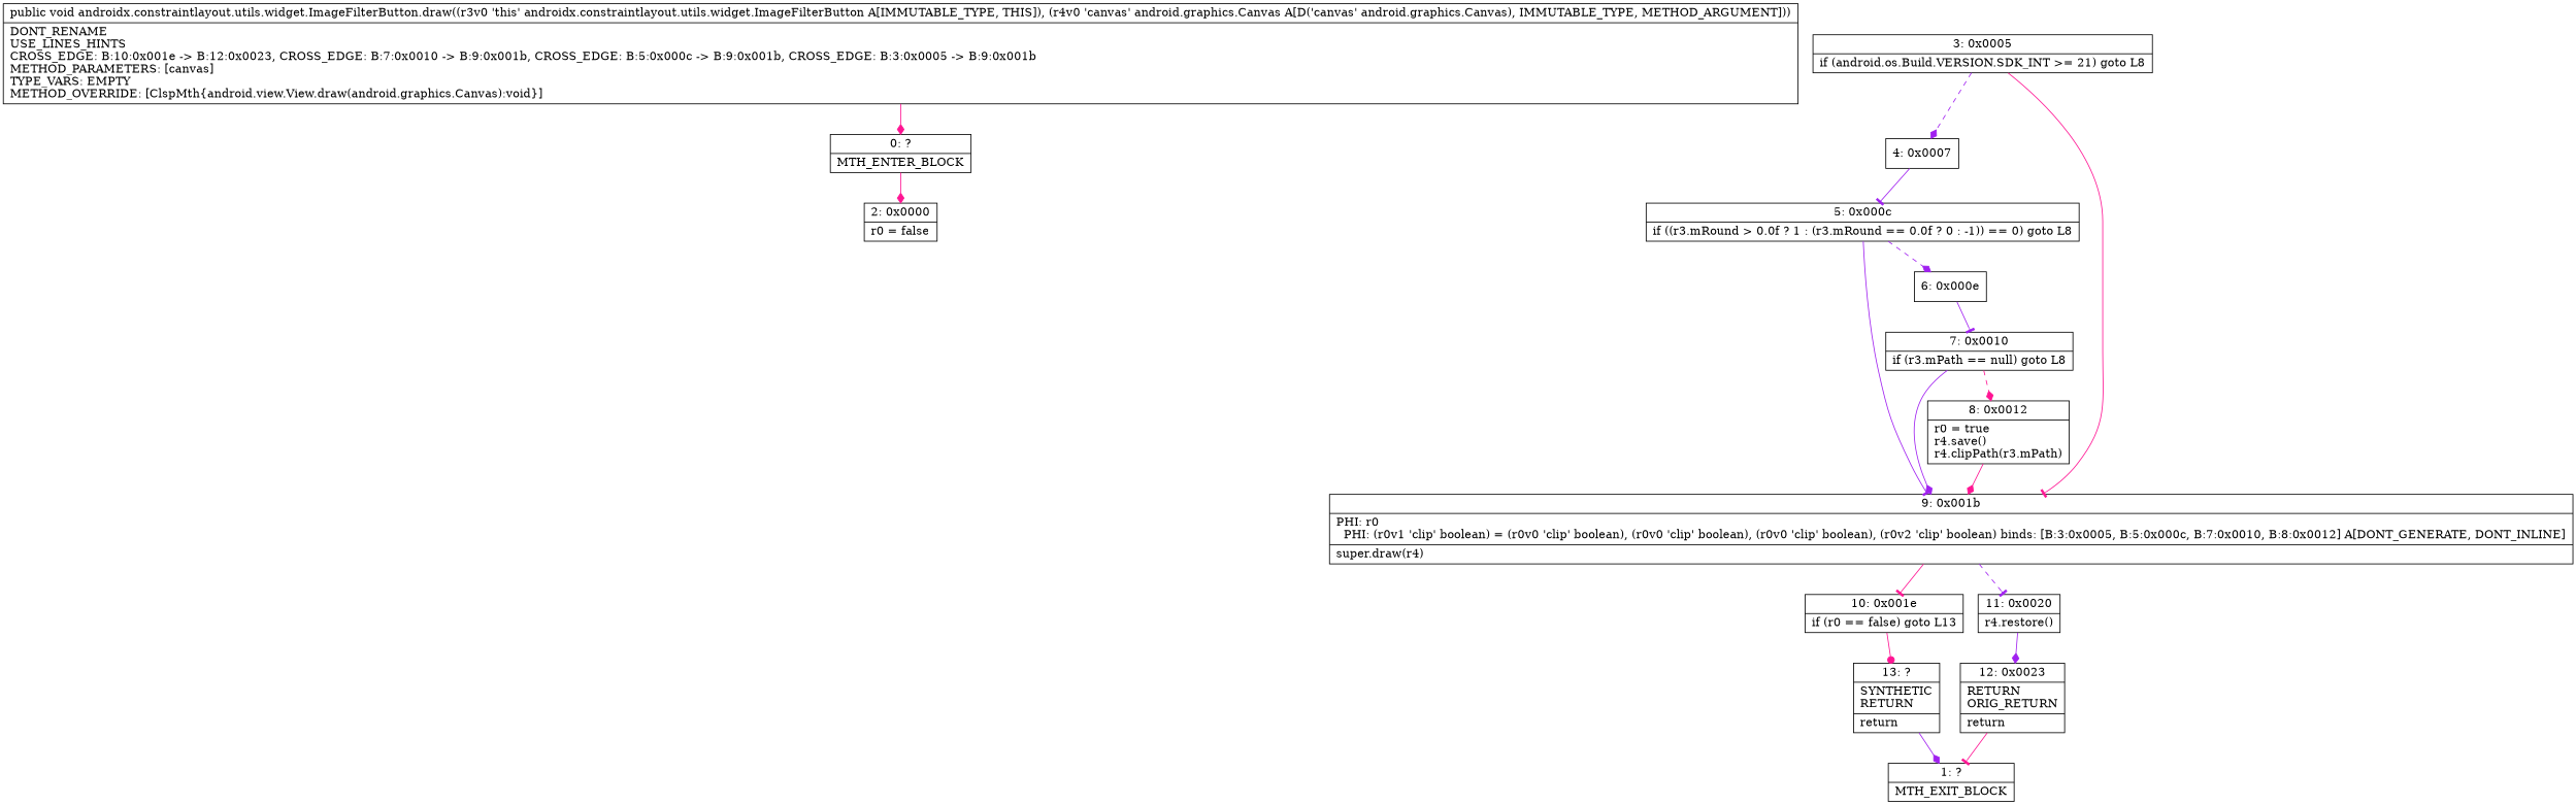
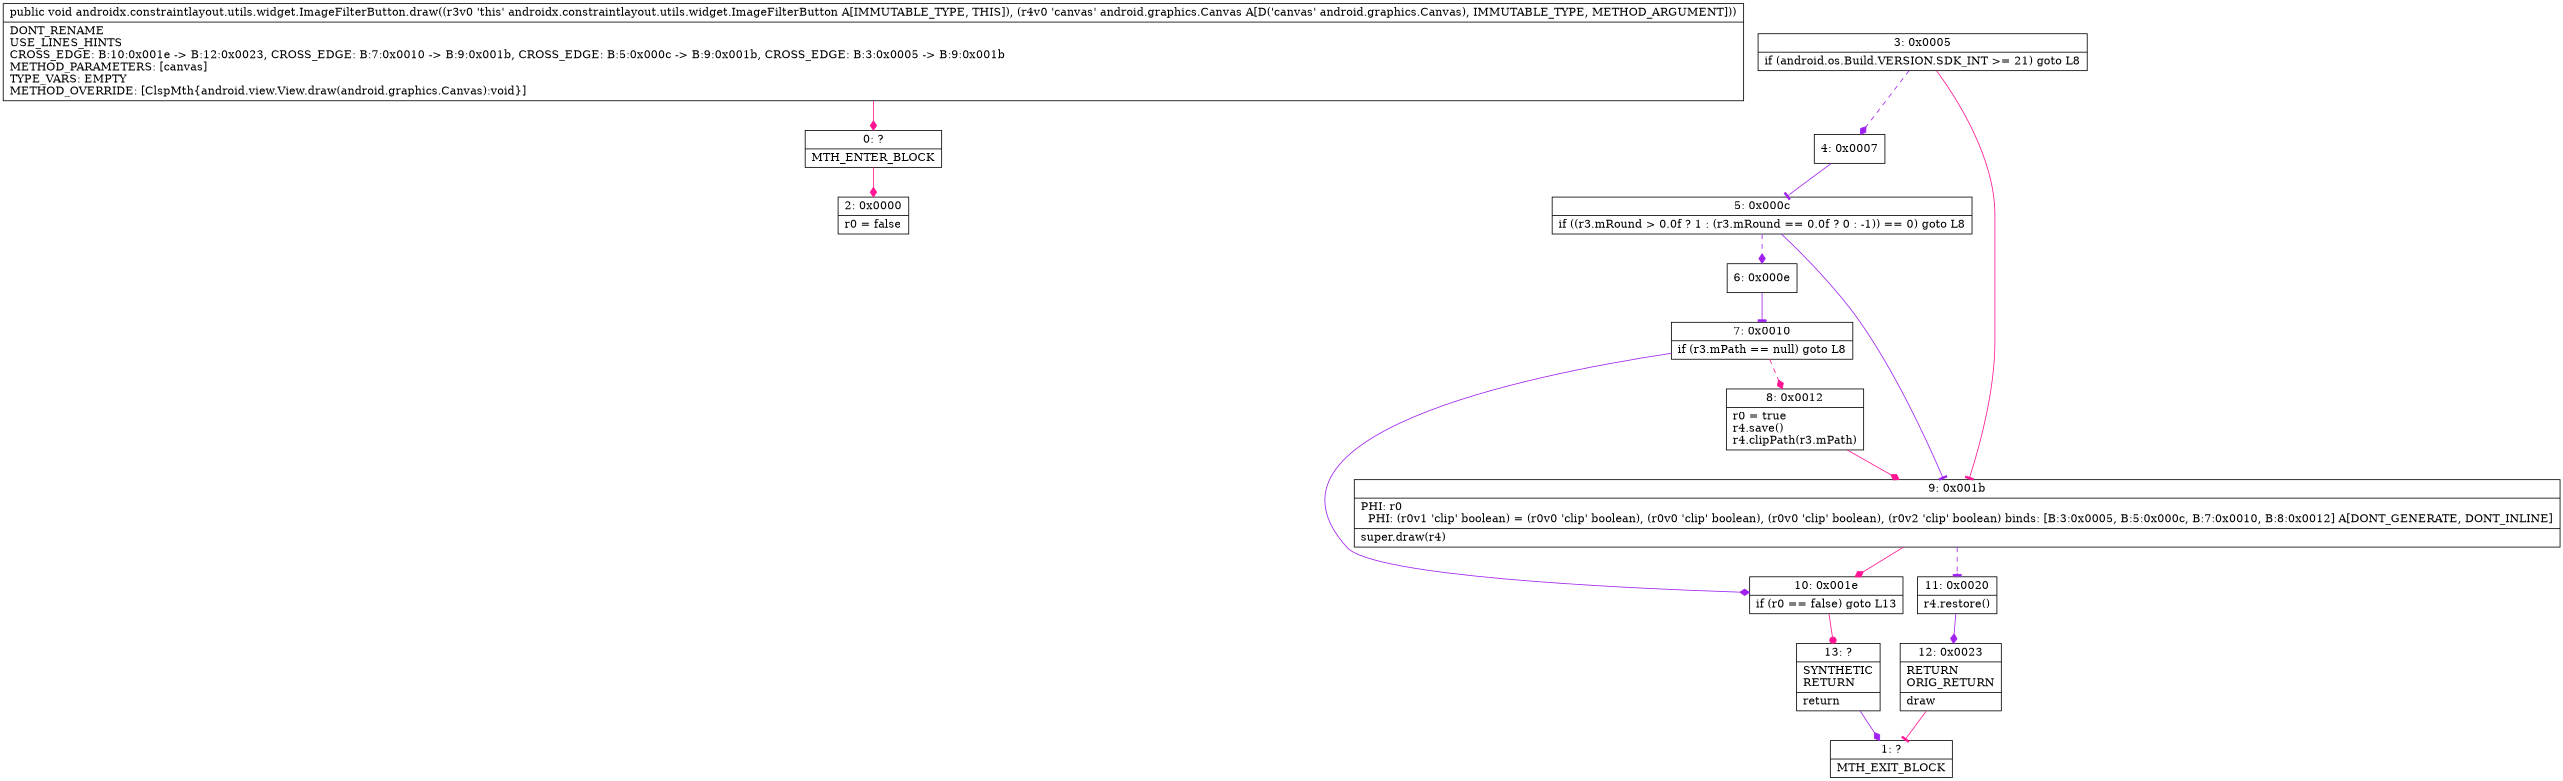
  digraph {
    node [shape=record]
    edge [arrowhead=diamond color=purple]
    n1 [label="{0\:\ ?|MTH_ENTER_BLOCK\l}"]
    n2 [label="{2\:\ 0x0000|r0 = false\l}"]
    n3 [label="{3\:\ 0x0005|if (android.os.Build.VERSION.SDK_INT \>= 21) goto L8\l}"]
    n4 [label="{4\:\ 0x0007}"]
    n5 [label="{9\:\ 0x001b|PHI: r0 \l  PHI: (r0v1 'clip' boolean) = (r0v0 'clip' boolean), (r0v0 'clip' boolean), (r0v0 'clip' boolean), (r0v2 'clip' boolean) binds: [B:3:0x0005, B:5:0x000c, B:7:0x0010, B:8:0x0012] A[DONT_GENERATE, DONT_INLINE]\l|super.draw(r4)\l}"]
    n6 [label="{5\:\ 0x000c|if ((r3.mRound \> 0.0f ? 1 : (r3.mRound == 0.0f ? 0 : \-1)) == 0) goto L8\l}"]
    n7 [label="{10\:\ 0x001e|if (r0 == false) goto L13\l}"]
    n8 [label="{11\:\ 0x0020|r4.restore()\l}"]
    n9 [label="{6\:\ 0x000e}"]
    n10 [label="{7\:\ 0x0010|if (r3.mPath == null) goto L8\l}"]
    n11 [label="{8\:\ 0x0012|r0 = true\lr4.save()\lr4.clipPath(r3.mPath)\l}"]
    n12 [label="{13\:\ ?|SYNTHETIC\lRETURN\l|return\l}"]
-   n13 [label="{12\:\ 0x0023|RETURN\lORIG_RETURN\l|return\l}"]
+   n13 [label="{12\:\ 0x0023|RETURN\lORIG_RETURN\l|draw\l}"]
    n14 [label="{1\:\ ?|MTH_EXIT_BLOCK\l}"]
    n15 [label="{public void androidx.constraintlayout.utils.widget.ImageFilterButton.draw((r3v0 'this' androidx.constraintlayout.utils.widget.ImageFilterButton A[IMMUTABLE_TYPE, THIS]), (r4v0 'canvas' android.graphics.Canvas A[D('canvas' android.graphics.Canvas), IMMUTABLE_TYPE, METHOD_ARGUMENT]))  | DONT_RENAME\lUSE_LINES_HINTS\lCROSS_EDGE: B:10:0x001e \-\> B:12:0x0023, CROSS_EDGE: B:7:0x0010 \-\> B:9:0x001b, CROSS_EDGE: B:5:0x000c \-\> B:9:0x001b, CROSS_EDGE: B:3:0x0005 \-\> B:9:0x001b\lMETHOD_PARAMETERS: [canvas]\lTYPE_VARS: EMPTY\lMETHOD_OVERRIDE: [ClspMth\{android.view.View.draw(android.graphics.Canvas):void\}]\l}"]
    n1 -> n2 [color=deeppink]
    n3 -> n4 [style=dashed]
    n3 -> n5 [arrowhead=tee color=deeppink]
    n4 -> n6 [arrowhead=tee]
-   n5 -> n7 [arrowhead=tee color=deeppink]
+   n5 -> n7 [color=deeppink]
    n5 -> n8 [arrowhead=tee style=dashed]
    n6 -> n5 [arrowhead=tee]
    n6 -> n9 [style=dashed]
    n7 -> n12 [arrowhead=dot color=deeppink]
    n8 -> n13
    n9 -> n10 [arrowhead=tee]
-   n10 -> n5
+   n10 -> n7
    n10 -> n11 [color=deeppink style=dashed]
    n11 -> n5 [color=deeppink]
    n12 -> n14
    n13 -> n14 [arrowhead=tee color=deeppink]
    n15 -> n1 [color=deeppink]
  }
